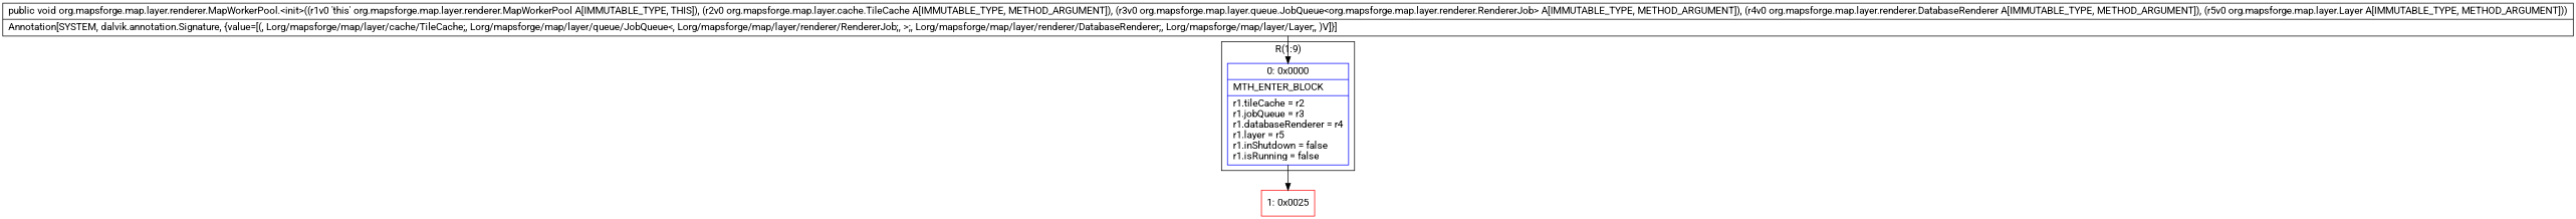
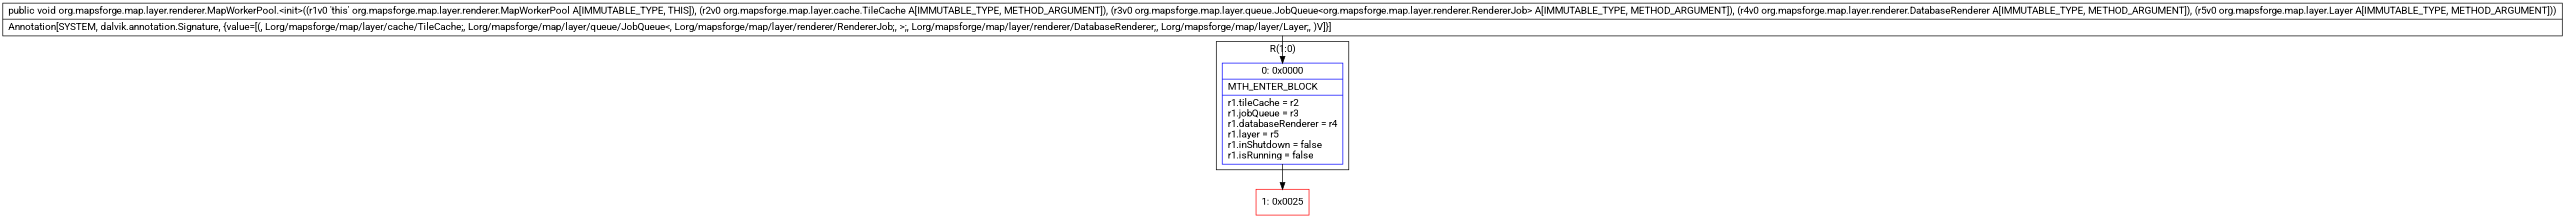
  digraph {
    fontname=Roboto
    node [shape=record fontname=Roboto]
    edge [fontname=Roboto]
    n1 [color=blue label="{0\:\ 0x0000|MTH_ENTER_BLOCK\l|r1.tileCache = r2\lr1.jobQueue = r3\lr1.databaseRenderer = r4\lr1.layer = r5\lr1.inShutdown = false\lr1.isRunning = false\l}"]
    n2 [color=red label="{1\:\ 0x0025}"]
    n3 [label="{public void org.mapsforge.map.layer.renderer.MapWorkerPool.\<init\>((r1v0 'this' org.mapsforge.map.layer.renderer.MapWorkerPool A[IMMUTABLE_TYPE, THIS]), (r2v0 org.mapsforge.map.layer.cache.TileCache A[IMMUTABLE_TYPE, METHOD_ARGUMENT]), (r3v0 org.mapsforge.map.layer.queue.JobQueue\<org.mapsforge.map.layer.renderer.RendererJob\> A[IMMUTABLE_TYPE, METHOD_ARGUMENT]), (r4v0 org.mapsforge.map.layer.renderer.DatabaseRenderer A[IMMUTABLE_TYPE, METHOD_ARGUMENT]), (r5v0 org.mapsforge.map.layer.Layer A[IMMUTABLE_TYPE, METHOD_ARGUMENT]))  | Annotation[SYSTEM, dalvik.annotation.Signature, \{value=[(, Lorg\/mapsforge\/map\/layer\/cache\/TileCache;, Lorg\/mapsforge\/map\/layer\/queue\/JobQueue\<, Lorg\/mapsforge\/map\/layer\/renderer\/RendererJob;, \>;, Lorg\/mapsforge\/map\/layer\/renderer\/DatabaseRenderer;, Lorg\/mapsforge\/map\/layer\/Layer;, )V]\}]\l}"]
    subgraph cluster_1 {
-     label="R(1:9)"
+     label="R(1:0)"
      n1
    }
    n1 -> n2
    n3 -> n1
  }
